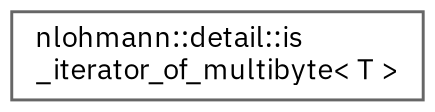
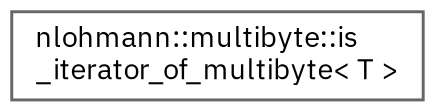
  digraph {
    rankdir=LR
    fontname="IBM Plex Sans"
-   n1 [color=grey40 fillcolor=white fontname="IBM Plex Sans" fontsize=10 height=0.2 label="nlohmann::detail::is\l_iterator_of_multibyte\< T \>" shape=box style=filled width=0.4]
+   n1 [color=grey40 fillcolor=white fontname="IBM Plex Sans" fontsize=10 height=0.2 label="nlohmann::multibyte::is\l_iterator_of_multibyte\< T \>" shape=box style=filled width=0.4]
  }
